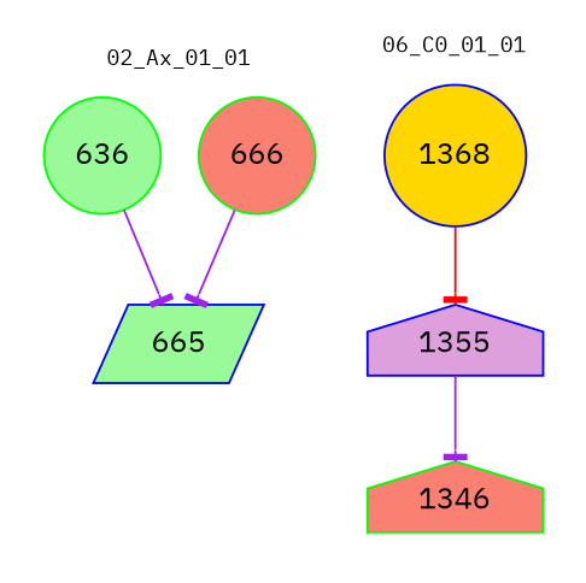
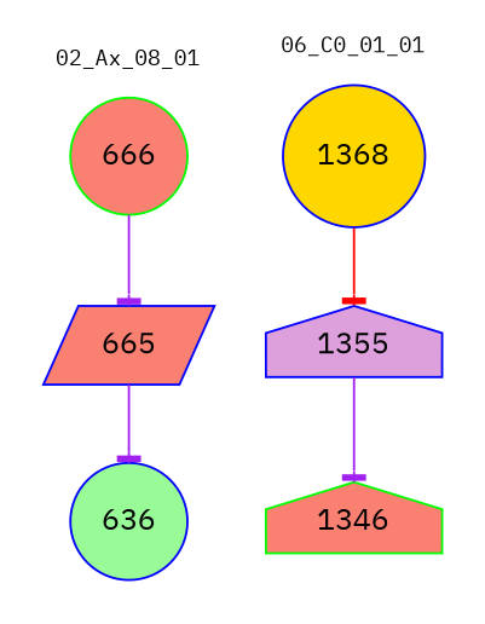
  digraph {
    fontname="IBM Plex Mono"
    node [color=green fillcolor=salmon fontname="IBM Plex Mono" shape=circle style=filled]
    edge [arrowhead=tee color=purple fontname="IBM Plex Mono"]
    n1 [label=666]
-   n2 [color=blue fillcolor=palegreen label=665 shape=parallelogram]
-   n3 [fillcolor=palegreen label=636]
+   n2 [color=blue label=665 shape=parallelogram]
+   n3 [color=blue fillcolor=palegreen label=636]
    n4 [color=blue fillcolor=gold label=1368]
    n5 [color=blue fillcolor=plum label=1355 shape=house]
    n6 [label=1346 shape=house]
    subgraph cluster_1 {
      color=white
      fontsize=10
-     label="02_Ax_01_01"
+     label="02_Ax_08_01"
      n1
      n2
      n3
    }
    subgraph cluster_2 {
      color=white
      fontsize=10
      label="06_C0_01_01"
      n4
      n5
      n6
    }
    n1 -> n2
-   n3 -> n2
+   n2 -> n3
    n4 -> n5 [color=red]
    n5 -> n6
  }
